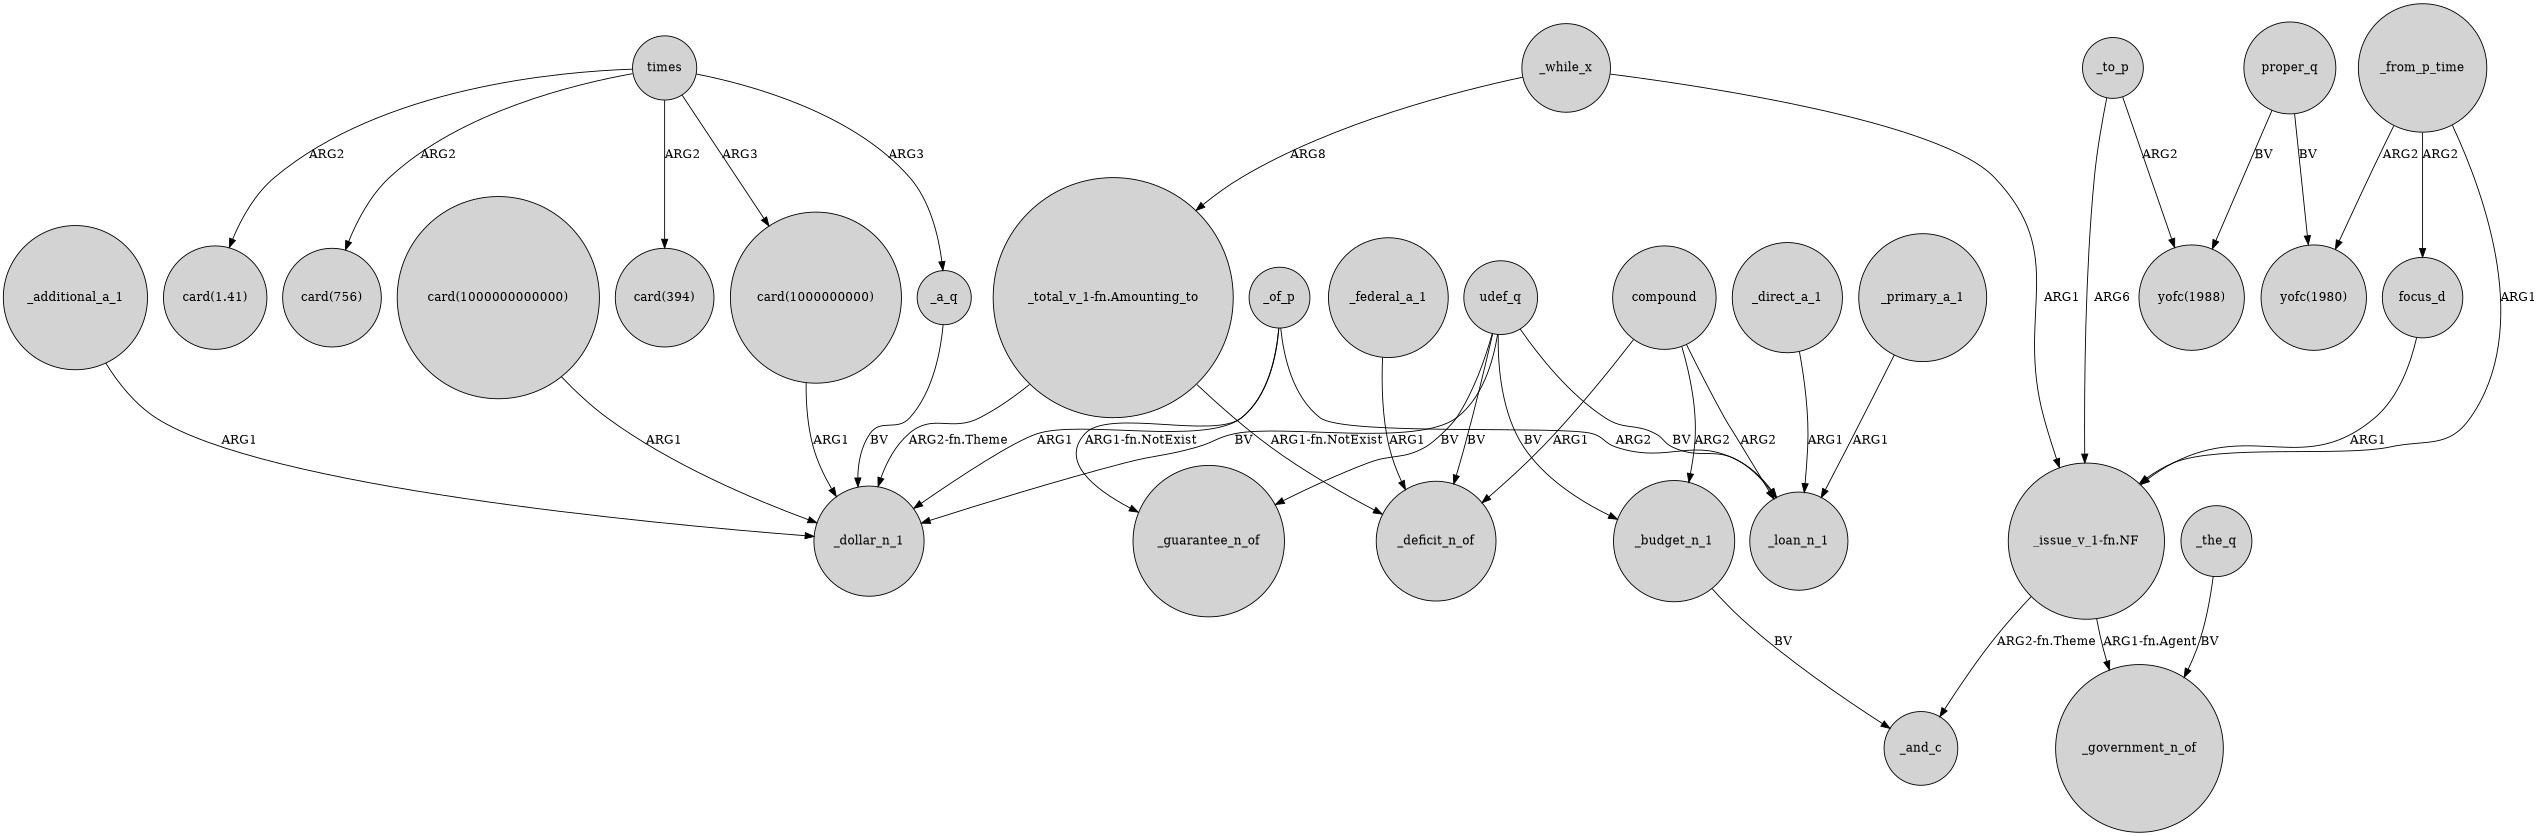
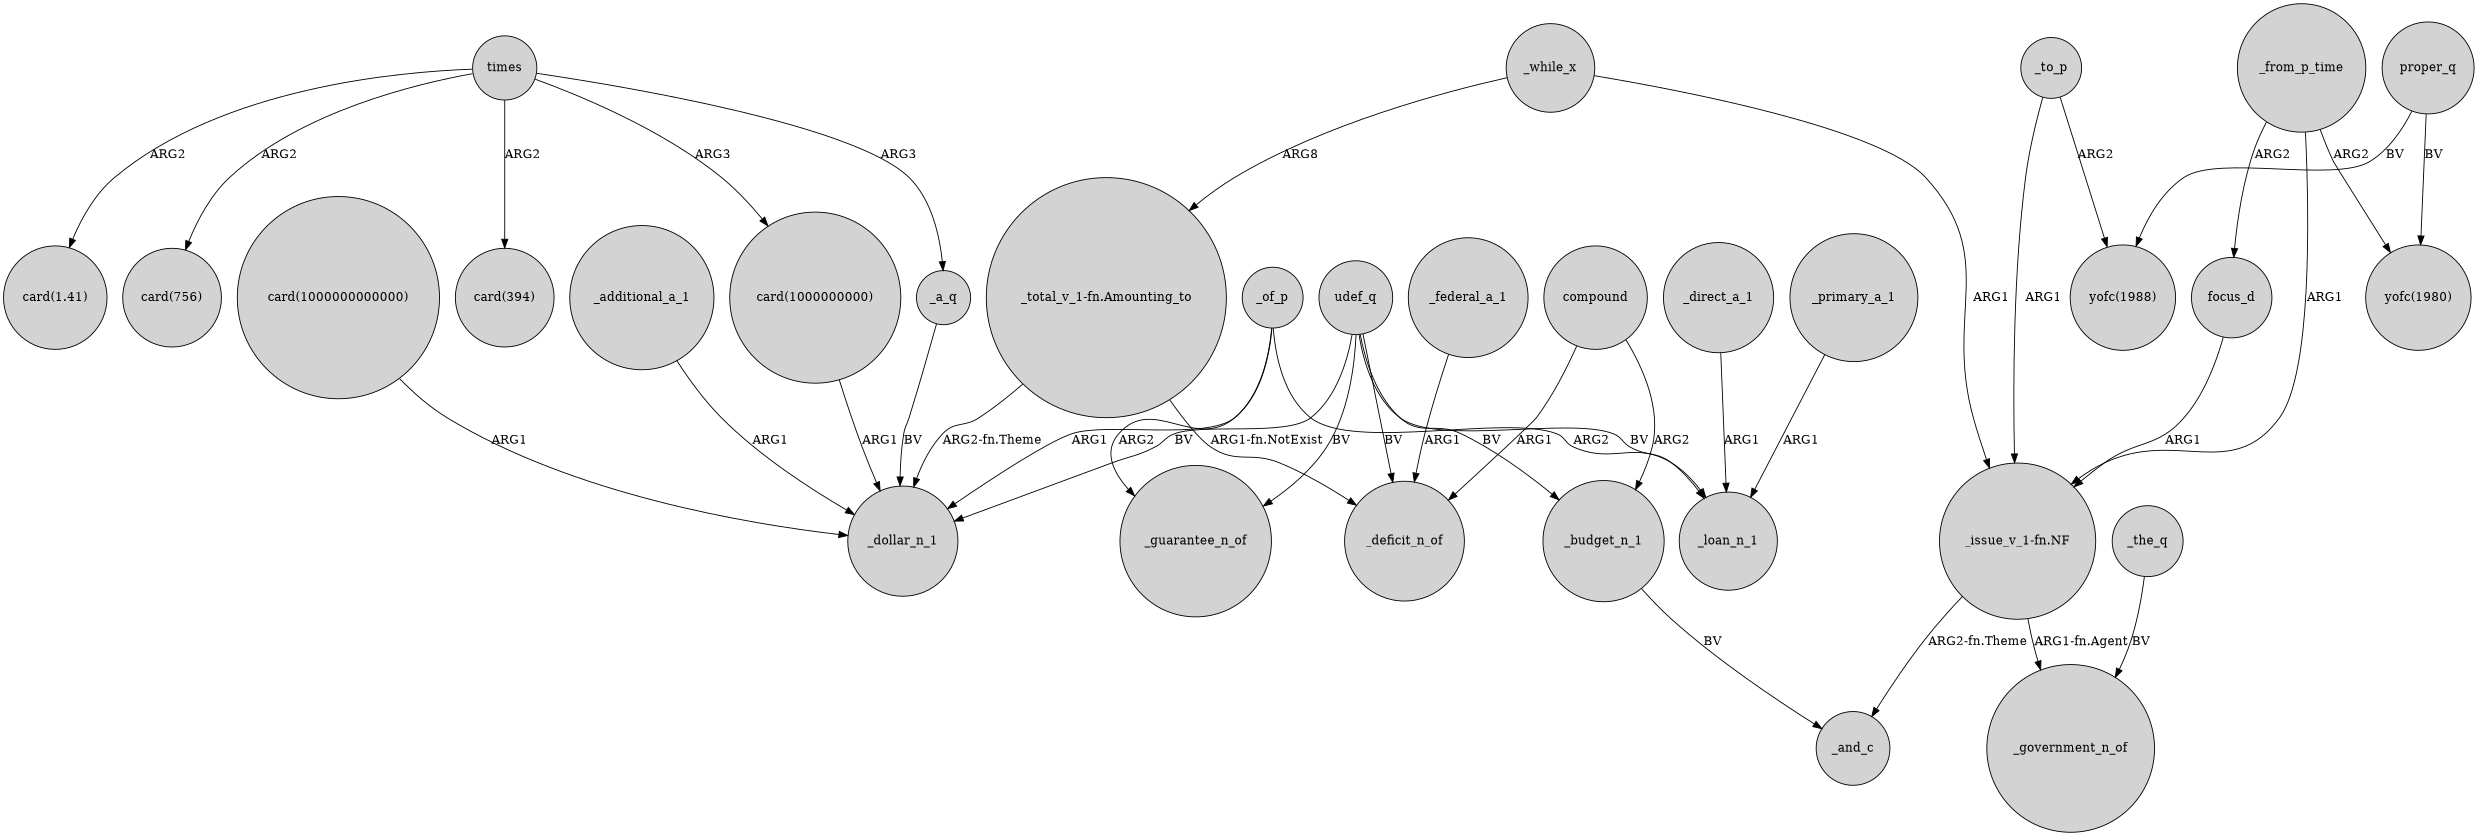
  digraph {
    node [shape=circle style=filled]
    times
    "card(1.41)"
    "card(394)"
    "card(1000000000)"
    "card(756)"
    _a_q
    "card(1000000000000)"
    _dollar_n_1
    "_total_v_1-fn.Amounting_to"
    _deficit_n_of
    _additional_a_1
    _to_p
    "yofc(1988)"
    "_issue_v_1-fn.NF"
    _and_c
    _government_n_of
    _of_p
    _loan_n_1
    _guarantee_n_of
    udef_q
    _budget_n_1
    _primary_a_1
    _from_p_time
    "yofc(1980)"
    focus_d
    _federal_a_1
    compound
    _direct_a_1
    _while_x
    proper_q
    _the_q
    times -> "card(1.41)" [label=ARG2]
    times -> "card(394)" [label=ARG2]
    times -> "card(1000000000)" [label=ARG3]
    times -> "card(756)" [label=ARG2]
    times -> _a_q [label=ARG3]
    "card(1000000000)" -> _dollar_n_1 [label=ARG1]
    _a_q -> _dollar_n_1 [label=BV]
    "card(1000000000000)" -> _dollar_n_1 [label=ARG1]
    "_total_v_1-fn.Amounting_to" -> _dollar_n_1 [label="ARG2-fn.Theme"]
    "_total_v_1-fn.Amounting_to" -> _deficit_n_of [label="ARG1-fn.NotExist"]
    _additional_a_1 -> _dollar_n_1 [label=ARG1]
    _to_p -> "yofc(1988)" [label=ARG2]
-   _to_p -> "_issue_v_1-fn.NF" [label=ARG6]
+   _to_p -> "_issue_v_1-fn.NF" [label=ARG1]
    "_issue_v_1-fn.NF" -> _and_c [label="ARG2-fn.Theme"]
    "_issue_v_1-fn.NF" -> _government_n_of [label="ARG1-fn.Agent"]
    _of_p -> _dollar_n_1 [label=ARG1]
    _of_p -> _loan_n_1 [label=ARG2]
-   _of_p -> _guarantee_n_of [label="ARG1-fn.NotExist"]
+   _of_p -> _guarantee_n_of [label=ARG2]
    udef_q -> _dollar_n_1 [label=BV]
    udef_q -> _deficit_n_of [label=BV]
    udef_q -> _loan_n_1 [label=BV]
    udef_q -> _guarantee_n_of [label=BV]
    udef_q -> _budget_n_1 [label=BV]
    _budget_n_1 -> _and_c [label=BV]
    _primary_a_1 -> _loan_n_1 [label=ARG1]
    _from_p_time -> "_issue_v_1-fn.NF" [label=ARG1]
    _from_p_time -> "yofc(1980)" [label=ARG2]
    _from_p_time -> focus_d [label=ARG2]
    focus_d -> "_issue_v_1-fn.NF" [label=ARG1]
    _federal_a_1 -> _deficit_n_of [label=ARG1]
    compound -> _deficit_n_of [label=ARG1]
-   compound -> _loan_n_1 [label=ARG2]
    compound -> _budget_n_1 [label=ARG2]
    _direct_a_1 -> _loan_n_1 [label=ARG1]
    _while_x -> "_total_v_1-fn.Amounting_to" [label=ARG8]
    _while_x -> "_issue_v_1-fn.NF" [label=ARG1]
    proper_q -> "yofc(1988)" [label=BV]
    proper_q -> "yofc(1980)" [label=BV]
    _the_q -> _government_n_of [label=BV]
  }
